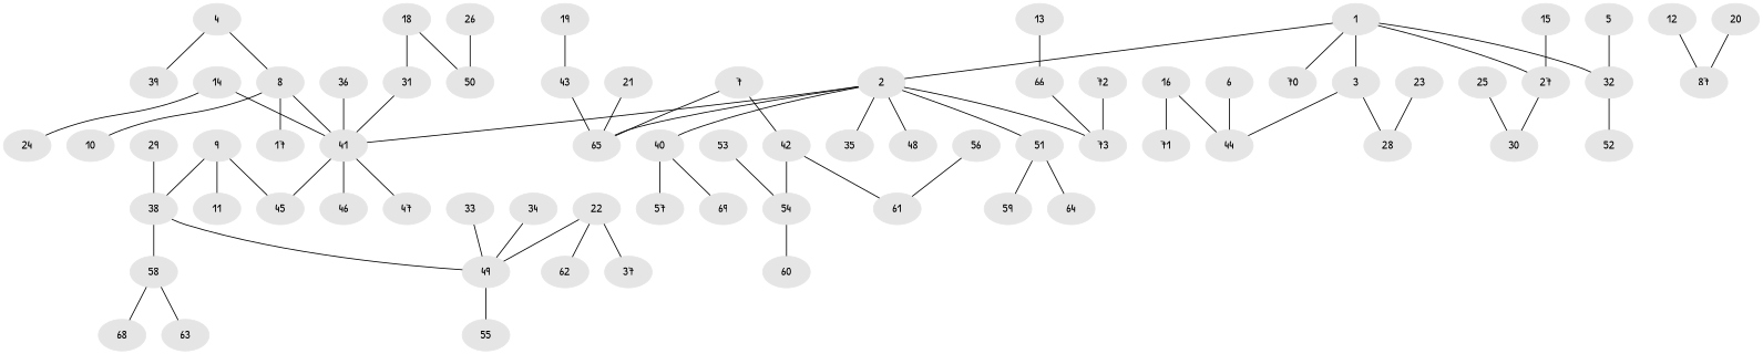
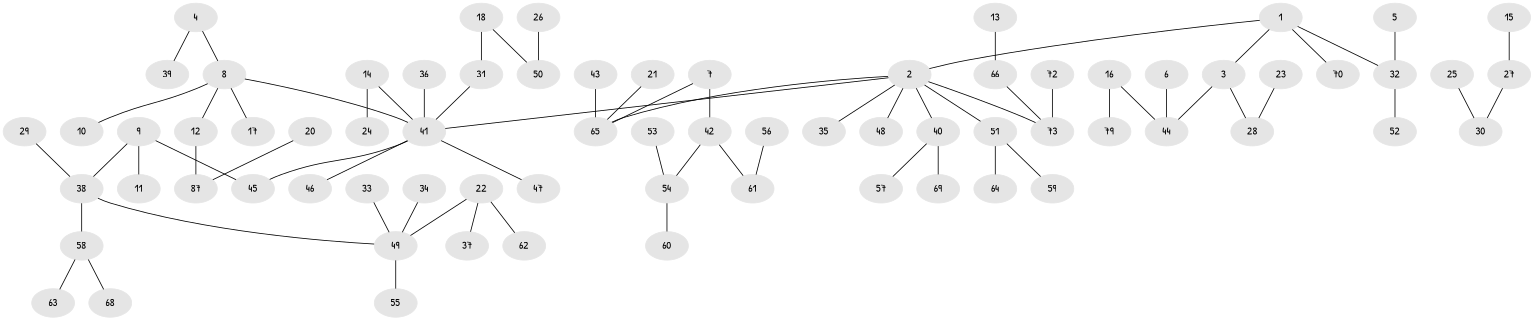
  graph {
    fontname="Patrick Hand"
    node [color=gray90 fontname="Patrick Hand" style=filled]
    edge [fontname="Patrick Hand" weight=1.0]
    1
    2
    3
    27
    32
    70
    35
    40
    41
    48
    51
    65
    73
    44
    28
    30
    52
    57
    69
    45
    46
    47
    59
    64
    23
    4
    8
    39
    10
    12
    17
    5
    6
    7
    42
    54
    61
    n38 [label=87]
    9
    11
    38
    49
    58
    13
    66
    14
    24
    15
    16
-   71
+   71 [label=79]
    18
    31
    50
-   19
    43
    20
    21
    22
    37
    62
    55
    25
    26
    29
    33
    34
    36
    63
    68
    60
    53
    56
    72
    1 -- 2
    1 -- 3
-   1 -- 27
    1 -- 32
    1 -- 70
    2 -- 35
    2 -- 40
    2 -- 41
    2 -- 48
    2 -- 51
    2 -- 65
    2 -- 73
    3 -- 44
    3 -- 28
    27 -- 30
    32 -- 52
    40 -- 57
    40 -- 69
    41 -- 45
    41 -- 46
    41 -- 47
    51 -- 59
    51 -- 64
    23 -- 28
    4 -- 8
    4 -- 39
    8 -- 41
    8 -- 10
+   8 -- 12
    8 -- 17
    12 -- n38
    5 -- 32
    6 -- 44
    7 -- 65
    7 -- 42
    42 -- 54
    42 -- 61
    54 -- 60
    9 -- 45
    9 -- 11
    9 -- 38
    38 -- 49
    38 -- 58
    49 -- 55
    58 -- 63
    58 -- 68
    13 -- 66
    66 -- 73
    14 -- 41
    14 -- 24
    15 -- 27
    16 -- 44
    16 -- 71
    18 -- 31
    18 -- 50
    31 -- 41
-   19 -- 43
    43 -- 65
    20 -- n38
    21 -- 65
    22 -- 49
    22 -- 37
    22 -- 62
    25 -- 30
    26 -- 50
    29 -- 38
    33 -- 49
    34 -- 49
    36 -- 41
    53 -- 54
    56 -- 61
    72 -- 73
  }
